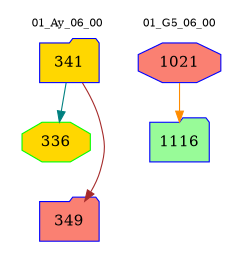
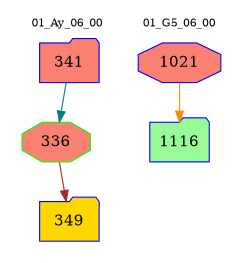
  digraph {
    node [color=blue fillcolor=gold shape=folder style=filled]
-   n1 [label=341]
-   n2 [color=green label=336 shape=octagon]
-   n3 [fillcolor=salmon label=349]
+   n1 [fillcolor=salmon label=341]
+   n2 [color=green fillcolor=salmon label=336 shape=octagon]
+   n3 [label=349]
    n4 [fillcolor=salmon label=1021 shape=octagon]
    n5 [fillcolor=palegreen label=1116]
    subgraph cluster_1 {
      color=white
      fontsize=10
      label="01_Ay_06_00"
      n1
      n2
      n3
    }
    subgraph cluster_2 {
      color=white
      fontsize=10
      label="01_G5_06_00"
      n4
      n5
    }
    n1 -> n2 [color=teal]
-   n1 -> n3 [color=brown]
+   n2 -> n3 [color=brown]
    n4 -> n5 [color=darkorange]
  }
